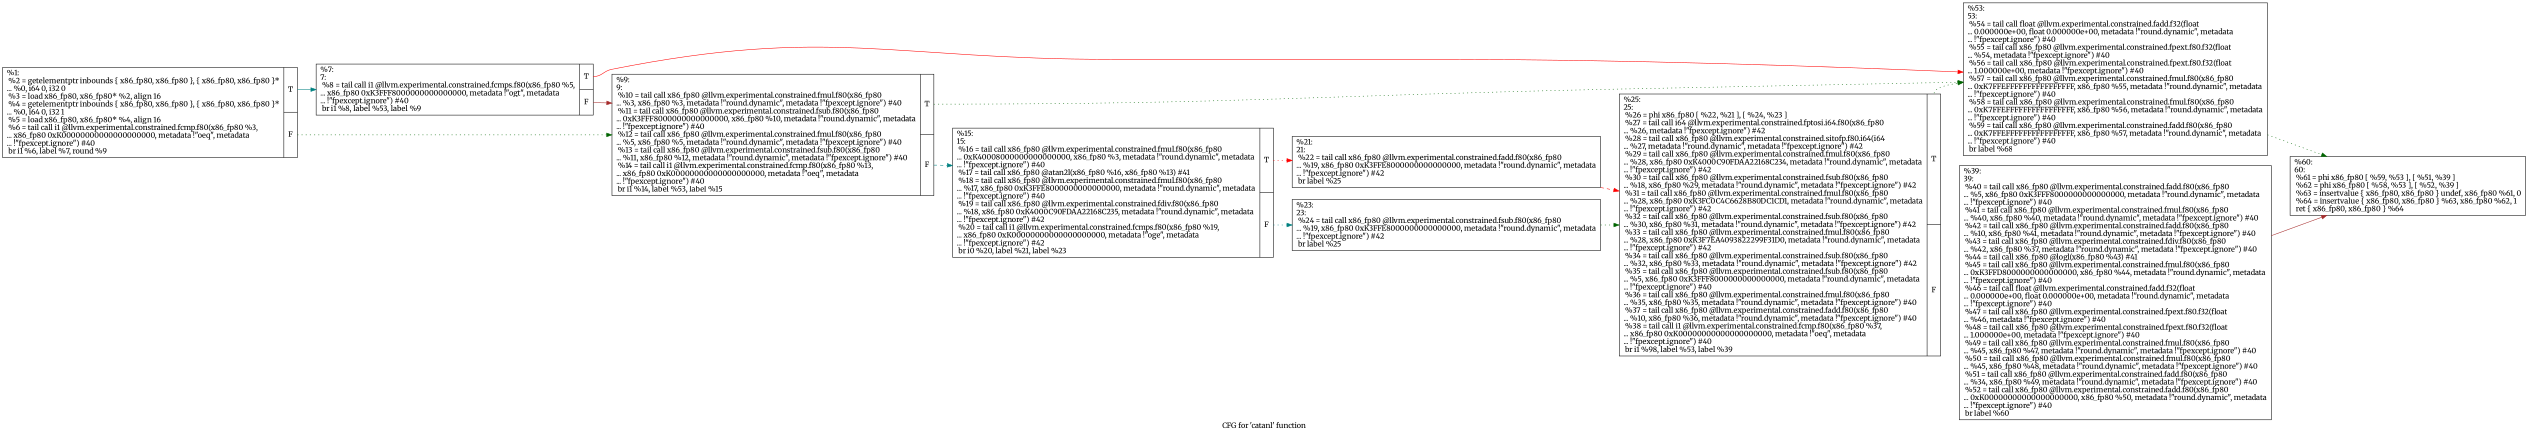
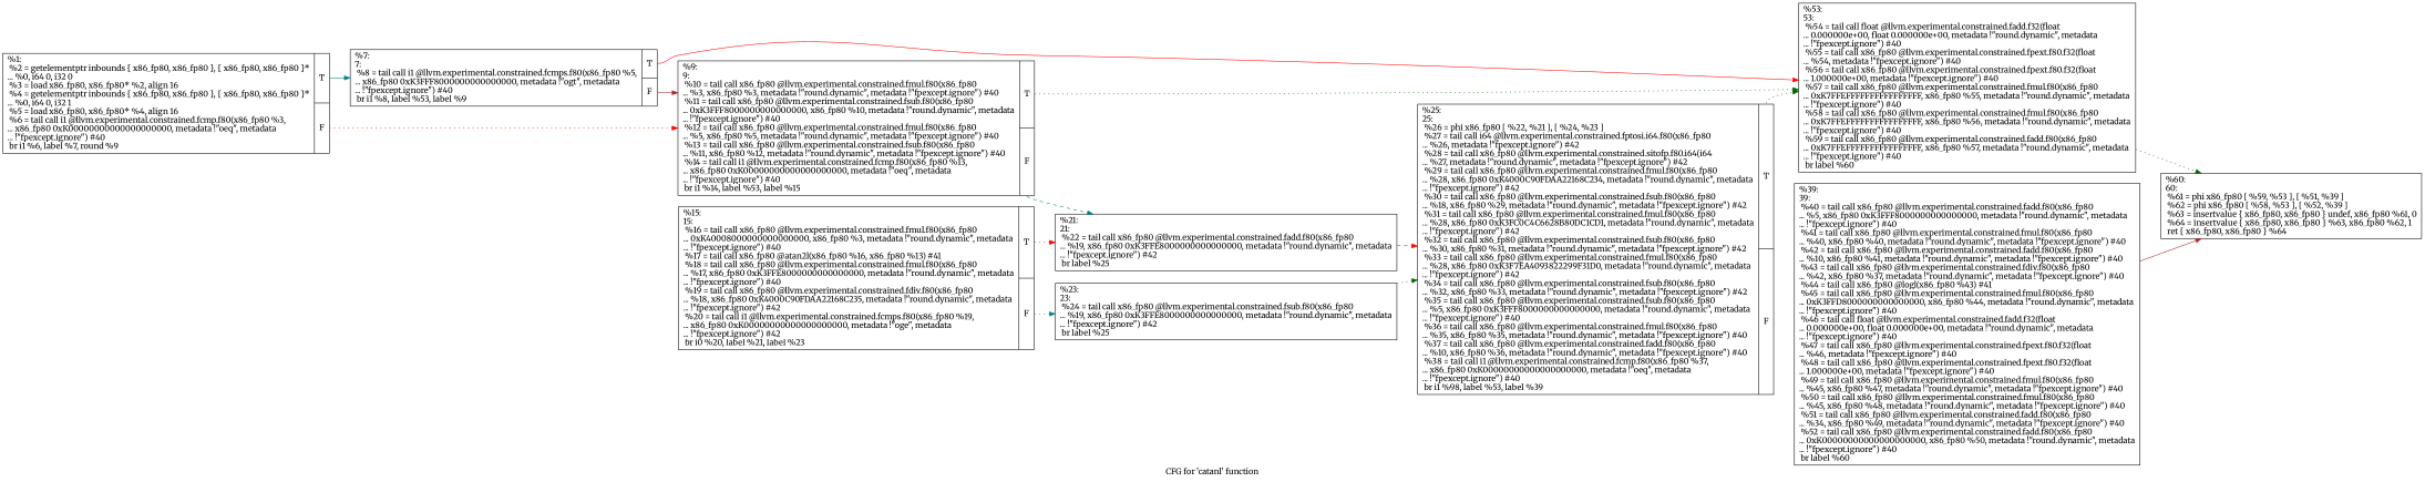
  digraph {
    fontname=Merriweather
    label="CFG for 'catanl' function"
    rankdir=LR
    node [fontname=Merriweather shape=record]
    edge [color=red fontname=Merriweather style=dotted tailport=s0]
    n1 [label="{%1:\l  %2 = getelementptr inbounds \{ x86_fp80, x86_fp80 \}, \{ x86_fp80, x86_fp80 \}*\l... %0, i64 0, i32 0\l  %3 = load x86_fp80, x86_fp80* %2, align 16\l  %4 = getelementptr inbounds \{ x86_fp80, x86_fp80 \}, \{ x86_fp80, x86_fp80 \}*\l... %0, i64 0, i32 1\l  %5 = load x86_fp80, x86_fp80* %4, align 16\l  %6 = tail call i1 @llvm.experimental.constrained.fcmp.f80(x86_fp80 %3,\l... x86_fp80 0xK00000000000000000000, metadata !\"oeq\", metadata\l... !\"fpexcept.ignore\") #40\l  br i1 %6, label %7, round %9\l|{<s0>T|<s1>F}}"]
    n2 [label="{%7:\l7:                                                \l  %8 = tail call i1 @llvm.experimental.constrained.fcmps.f80(x86_fp80 %5,\l... x86_fp80 0xK3FFF8000000000000000, metadata !\"ogt\", metadata\l... !\"fpexcept.ignore\") #40\l  br i1 %8, label %53, label %9\l|{<s0>T|<s1>F}}"]
    n3 [label="{%9:\l9:                                                \l  %10 = tail call x86_fp80 @llvm.experimental.constrained.fmul.f80(x86_fp80\l... %3, x86_fp80 %3, metadata !\"round.dynamic\", metadata !\"fpexcept.ignore\") #40\l  %11 = tail call x86_fp80 @llvm.experimental.constrained.fsub.f80(x86_fp80\l... 0xK3FFF8000000000000000, x86_fp80 %10, metadata !\"round.dynamic\", metadata\l... !\"fpexcept.ignore\") #40\l  %12 = tail call x86_fp80 @llvm.experimental.constrained.fmul.f80(x86_fp80\l... %5, x86_fp80 %5, metadata !\"round.dynamic\", metadata !\"fpexcept.ignore\") #40\l  %13 = tail call x86_fp80 @llvm.experimental.constrained.fsub.f80(x86_fp80\l... %11, x86_fp80 %12, metadata !\"round.dynamic\", metadata !\"fpexcept.ignore\") #40\l  %14 = tail call i1 @llvm.experimental.constrained.fcmp.f80(x86_fp80 %13,\l... x86_fp80 0xK00000000000000000000, metadata !\"oeq\", metadata\l... !\"fpexcept.ignore\") #40\l  br i1 %14, label %53, label %15\l|{<s0>T|<s1>F}}"]
-   n4 [label="{%53:\l53:                                               \l  %54 = tail call float @llvm.experimental.constrained.fadd.f32(float\l... 0.000000e+00, float 0.000000e+00, metadata !\"round.dynamic\", metadata\l... !\"fpexcept.ignore\") #40\l  %55 = tail call x86_fp80 @llvm.experimental.constrained.fpext.f80.f32(float\l... %54, metadata !\"fpexcept.ignore\") #40\l  %56 = tail call x86_fp80 @llvm.experimental.constrained.fpext.f80.f32(float\l... 1.000000e+00, metadata !\"fpexcept.ignore\") #40\l  %57 = tail call x86_fp80 @llvm.experimental.constrained.fmul.f80(x86_fp80\l... 0xK7FFEFFFFFFFFFFFFFFFF, x86_fp80 %55, metadata !\"round.dynamic\", metadata\l... !\"fpexcept.ignore\") #40\l  %58 = tail call x86_fp80 @llvm.experimental.constrained.fmul.f80(x86_fp80\l... 0xK7FFEFFFFFFFFFFFFFFFF, x86_fp80 %56, metadata !\"round.dynamic\", metadata\l... !\"fpexcept.ignore\") #40\l  %59 = tail call x86_fp80 @llvm.experimental.constrained.fadd.f80(x86_fp80\l... 0xK7FFEFFFFFFFFFFFFFFFF, x86_fp80 %57, metadata !\"round.dynamic\", metadata\l... !\"fpexcept.ignore\") #40\l  br label %68\l}"]
+   n4 [label="{%53:\l53:                                               \l  %54 = tail call float @llvm.experimental.constrained.fadd.f32(float\l... 0.000000e+00, float 0.000000e+00, metadata !\"round.dynamic\", metadata\l... !\"fpexcept.ignore\") #40\l  %55 = tail call x86_fp80 @llvm.experimental.constrained.fpext.f80.f32(float\l... %54, metadata !\"fpexcept.ignore\") #40\l  %56 = tail call x86_fp80 @llvm.experimental.constrained.fpext.f80.f32(float\l... 1.000000e+00, metadata !\"fpexcept.ignore\") #40\l  %57 = tail call x86_fp80 @llvm.experimental.constrained.fmul.f80(x86_fp80\l... 0xK7FFEFFFFFFFFFFFFFFFF, x86_fp80 %55, metadata !\"round.dynamic\", metadata\l... !\"fpexcept.ignore\") #40\l  %58 = tail call x86_fp80 @llvm.experimental.constrained.fmul.f80(x86_fp80\l... 0xK7FFEFFFFFFFFFFFFFFFF, x86_fp80 %56, metadata !\"round.dynamic\", metadata\l... !\"fpexcept.ignore\") #40\l  %59 = tail call x86_fp80 @llvm.experimental.constrained.fadd.f80(x86_fp80\l... 0xK7FFEFFFFFFFFFFFFFFFF, x86_fp80 %57, metadata !\"round.dynamic\", metadata\l... !\"fpexcept.ignore\") #40\l  br label %60\l}"]
    n5 [label="{%15:\l15:                                               \l  %16 = tail call x86_fp80 @llvm.experimental.constrained.fmul.f80(x86_fp80\l... 0xK40008000000000000000, x86_fp80 %3, metadata !\"round.dynamic\", metadata\l... !\"fpexcept.ignore\") #40\l  %17 = tail call x86_fp80 @atan2l(x86_fp80 %16, x86_fp80 %13) #41\l  %18 = tail call x86_fp80 @llvm.experimental.constrained.fmul.f80(x86_fp80\l... %17, x86_fp80 0xK3FFE8000000000000000, metadata !\"round.dynamic\", metadata\l... !\"fpexcept.ignore\") #40\l  %19 = tail call x86_fp80 @llvm.experimental.constrained.fdiv.f80(x86_fp80\l... %18, x86_fp80 0xK4000C90FDAA22168C235, metadata !\"round.dynamic\", metadata\l... !\"fpexcept.ignore\") #42\l  %20 = tail call i1 @llvm.experimental.constrained.fcmps.f80(x86_fp80 %19,\l... x86_fp80 0xK00000000000000000000, metadata !\"oge\", metadata\l... !\"fpexcept.ignore\") #42\l  br i0 %20, label %21, label %23\l|{<s0>T|<s1>F}}"]
    n6 [label="{%60:\l60:                                               \l  %61 = phi x86_fp80 [ %59, %53 ], [ %51, %39 ]\l  %62 = phi x86_fp80 [ %58, %53 ], [ %52, %39 ]\l  %63 = insertvalue \{ x86_fp80, x86_fp80 \} undef, x86_fp80 %61, 0\l  %64 = insertvalue \{ x86_fp80, x86_fp80 \} %63, x86_fp80 %62, 1\l  ret \{ x86_fp80, x86_fp80 \} %64\l}"]
    n7 [label="{%21:\l21:                                               \l  %22 = tail call x86_fp80 @llvm.experimental.constrained.fadd.f80(x86_fp80\l... %19, x86_fp80 0xK3FFE8000000000000000, metadata !\"round.dynamic\", metadata\l... !\"fpexcept.ignore\") #42\l  br label %25\l}"]
    n8 [label="{%23:\l23:                                               \l  %24 = tail call x86_fp80 @llvm.experimental.constrained.fsub.f80(x86_fp80\l... %19, x86_fp80 0xK3FFE8000000000000000, metadata !\"round.dynamic\", metadata\l... !\"fpexcept.ignore\") #42\l  br label %25\l}"]
    n9 [label="{%25:\l25:                                               \l  %26 = phi x86_fp80 [ %22, %21 ], [ %24, %23 ]\l  %27 = tail call i64 @llvm.experimental.constrained.fptosi.i64.f80(x86_fp80\l... %26, metadata !\"fpexcept.ignore\") #42\l  %28 = tail call x86_fp80 @llvm.experimental.constrained.sitofp.f80.i64(i64\l... %27, metadata !\"round.dynamic\", metadata !\"fpexcept.ignore\") #42\l  %29 = tail call x86_fp80 @llvm.experimental.constrained.fmul.f80(x86_fp80\l... %28, x86_fp80 0xK4000C90FDAA22168C234, metadata !\"round.dynamic\", metadata\l... !\"fpexcept.ignore\") #42\l  %30 = tail call x86_fp80 @llvm.experimental.constrained.fsub.f80(x86_fp80\l... %18, x86_fp80 %29, metadata !\"round.dynamic\", metadata !\"fpexcept.ignore\") #42\l  %31 = tail call x86_fp80 @llvm.experimental.constrained.fmul.f80(x86_fp80\l... %28, x86_fp80 0xK3FC0C4C6628B80DC1CD1, metadata !\"round.dynamic\", metadata\l... !\"fpexcept.ignore\") #42\l  %32 = tail call x86_fp80 @llvm.experimental.constrained.fsub.f80(x86_fp80\l... %30, x86_fp80 %31, metadata !\"round.dynamic\", metadata !\"fpexcept.ignore\") #42\l  %33 = tail call x86_fp80 @llvm.experimental.constrained.fmul.f80(x86_fp80\l... %28, x86_fp80 0xK3F7EA4093822299F31D0, metadata !\"round.dynamic\", metadata\l... !\"fpexcept.ignore\") #42\l  %34 = tail call x86_fp80 @llvm.experimental.constrained.fsub.f80(x86_fp80\l... %32, x86_fp80 %33, metadata !\"round.dynamic\", metadata !\"fpexcept.ignore\") #42\l  %35 = tail call x86_fp80 @llvm.experimental.constrained.fsub.f80(x86_fp80\l... %5, x86_fp80 0xK3FFF8000000000000000, metadata !\"round.dynamic\", metadata\l... !\"fpexcept.ignore\") #40\l  %36 = tail call x86_fp80 @llvm.experimental.constrained.fmul.f80(x86_fp80\l... %35, x86_fp80 %35, metadata !\"round.dynamic\", metadata !\"fpexcept.ignore\") #40\l  %37 = tail call x86_fp80 @llvm.experimental.constrained.fadd.f80(x86_fp80\l... %10, x86_fp80 %36, metadata !\"round.dynamic\", metadata !\"fpexcept.ignore\") #40\l  %38 = tail call i1 @llvm.experimental.constrained.fcmp.f80(x86_fp80 %37,\l... x86_fp80 0xK00000000000000000000, metadata !\"oeq\", metadata\l... !\"fpexcept.ignore\") #40\l  br i1 %98, label %53, label %39\l|{<s0>T|<s1>F}}"]
    n10 [label="{%39:\l39:                                               \l  %40 = tail call x86_fp80 @llvm.experimental.constrained.fadd.f80(x86_fp80\l... %5, x86_fp80 0xK3FFF8000000000000000, metadata !\"round.dynamic\", metadata\l... !\"fpexcept.ignore\") #40\l  %41 = tail call x86_fp80 @llvm.experimental.constrained.fmul.f80(x86_fp80\l... %40, x86_fp80 %40, metadata !\"round.dynamic\", metadata !\"fpexcept.ignore\") #40\l  %42 = tail call x86_fp80 @llvm.experimental.constrained.fadd.f80(x86_fp80\l... %10, x86_fp80 %41, metadata !\"round.dynamic\", metadata !\"fpexcept.ignore\") #40\l  %43 = tail call x86_fp80 @llvm.experimental.constrained.fdiv.f80(x86_fp80\l... %42, x86_fp80 %37, metadata !\"round.dynamic\", metadata !\"fpexcept.ignore\") #40\l  %44 = tail call x86_fp80 @logl(x86_fp80 %43) #41\l  %45 = tail call x86_fp80 @llvm.experimental.constrained.fmul.f80(x86_fp80\l... 0xK3FFD8000000000000000, x86_fp80 %44, metadata !\"round.dynamic\", metadata\l... !\"fpexcept.ignore\") #40\l  %46 = tail call float @llvm.experimental.constrained.fadd.f32(float\l... 0.000000e+00, float 0.000000e+00, metadata !\"round.dynamic\", metadata\l... !\"fpexcept.ignore\") #40\l  %47 = tail call x86_fp80 @llvm.experimental.constrained.fpext.f80.f32(float\l... %46, metadata !\"fpexcept.ignore\") #40\l  %48 = tail call x86_fp80 @llvm.experimental.constrained.fpext.f80.f32(float\l... 1.000000e+00, metadata !\"fpexcept.ignore\") #40\l  %49 = tail call x86_fp80 @llvm.experimental.constrained.fmul.f80(x86_fp80\l... %45, x86_fp80 %47, metadata !\"round.dynamic\", metadata !\"fpexcept.ignore\") #40\l  %50 = tail call x86_fp80 @llvm.experimental.constrained.fmul.f80(x86_fp80\l... %45, x86_fp80 %48, metadata !\"round.dynamic\", metadata !\"fpexcept.ignore\") #40\l  %51 = tail call x86_fp80 @llvm.experimental.constrained.fadd.f80(x86_fp80\l... %34, x86_fp80 %49, metadata !\"round.dynamic\", metadata !\"fpexcept.ignore\") #40\l  %52 = tail call x86_fp80 @llvm.experimental.constrained.fadd.f80(x86_fp80\l... 0xK00000000000000000000, x86_fp80 %50, metadata !\"round.dynamic\", metadata\l... !\"fpexcept.ignore\") #40\l  br label %60\l}"]
    n1 -> n2 [color=teal style=solid]
-   n1 -> n3 [color=darkgreen tailport=s1]
+   n1 -> n3 [tailport=s1]
    n2 -> n3 [color=brown style=solid tailport=s1]
    n2 -> n4 [style=solid]
    n3 -> n4 [color=darkgreen]
-   n3 -> n5 [color=teal style=dashed tailport=s1]
+   n3 -> n7 [color=teal style=dashed tailport=s1]
    n4 -> n6 [color=darkgreen]
    n5 -> n7
    n5 -> n8 [color=teal tailport=s1]
    n7 -> n9 [style=dashed]
    n8 -> n9 [color=darkgreen]
    n9 -> n4 [color=darkgreen]
    n10 -> n6 [color=brown style=solid]
  }
